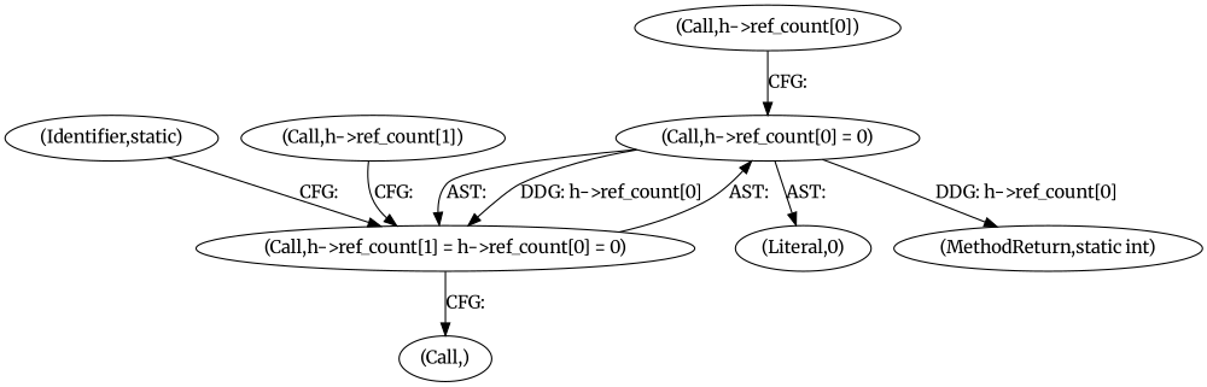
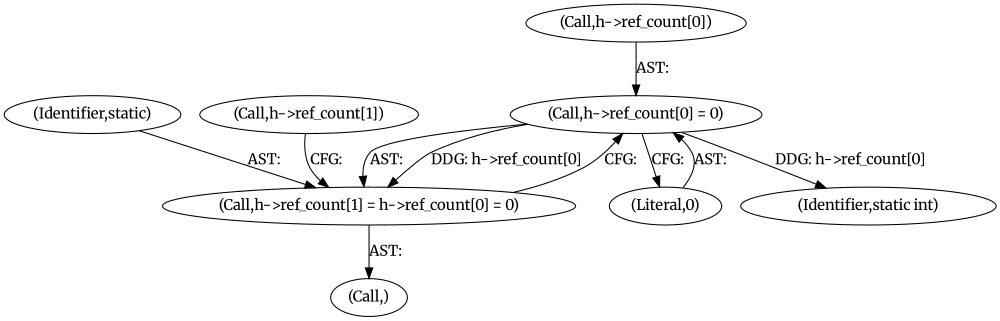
  digraph {
    fontname=Merriweather
    node [fontname=Merriweather]
    edge [fontname=Merriweather]
    n1 [label="(Call,h->ref_count[0] = 0)"]
    n2 [label="(Call,h->ref_count[1] = h->ref_count[0] = 0)"]
    n3 [label="(Literal,0)"]
-   n4 [label="(MethodReturn,static int)"]
+   n4 [label="(Identifier,static int)"]
    n5 [label="(Call,)"]
    n6 [label="(Identifier,static)"]
    n7 [label="(Call,h->ref_count[0])"]
    n8 [label="(Call,h->ref_count[1])"]
    n1 -> n2 [label="AST: "]
    n1 -> n2 [label="DDG: h->ref_count[0]"]
-   n1 -> n3 [label="AST: "]
+   n1 -> n3 [label="CFG: "]
    n1 -> n4 [label="DDG: h->ref_count[0]"]
-   n2 -> n1 [label="AST: "]
-   n2 -> n5 [label="CFG: "]
-   n6 -> n2 [label="CFG: "]
-   n7 -> n1 [label="CFG: "]
+   n2 -> n1 [label="CFG: "]
+   n2 -> n5 [label="AST: "]
+   n3 -> n1 [label="AST: "]
+   n6 -> n2 [label="AST: "]
+   n7 -> n1 [label="AST: "]
    n8 -> n2 [label="CFG: "]
  }
